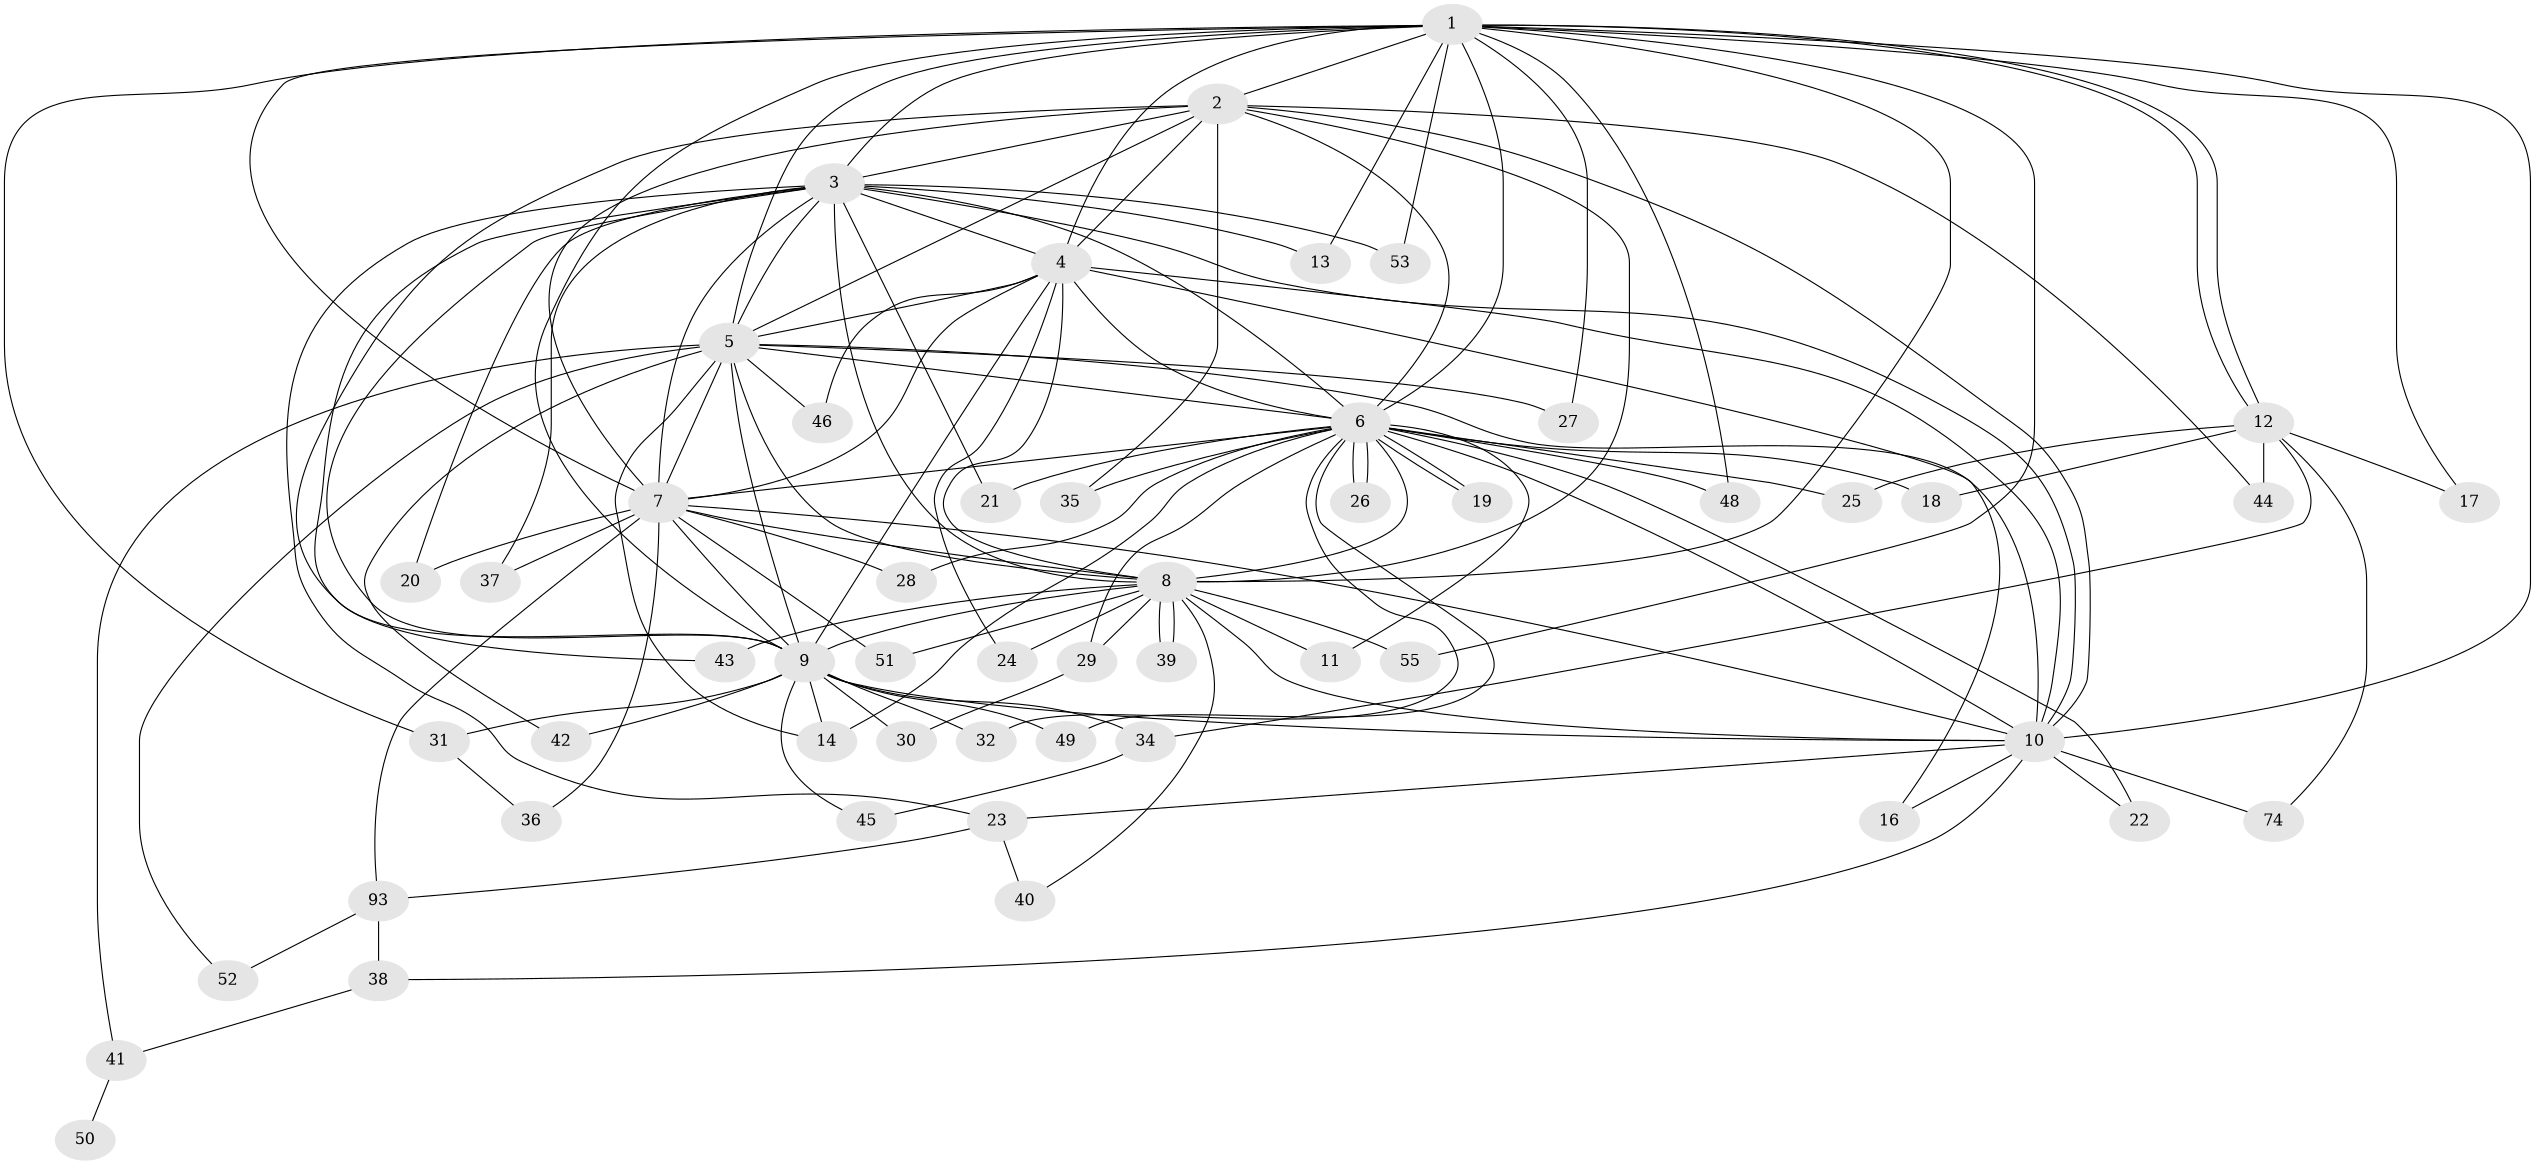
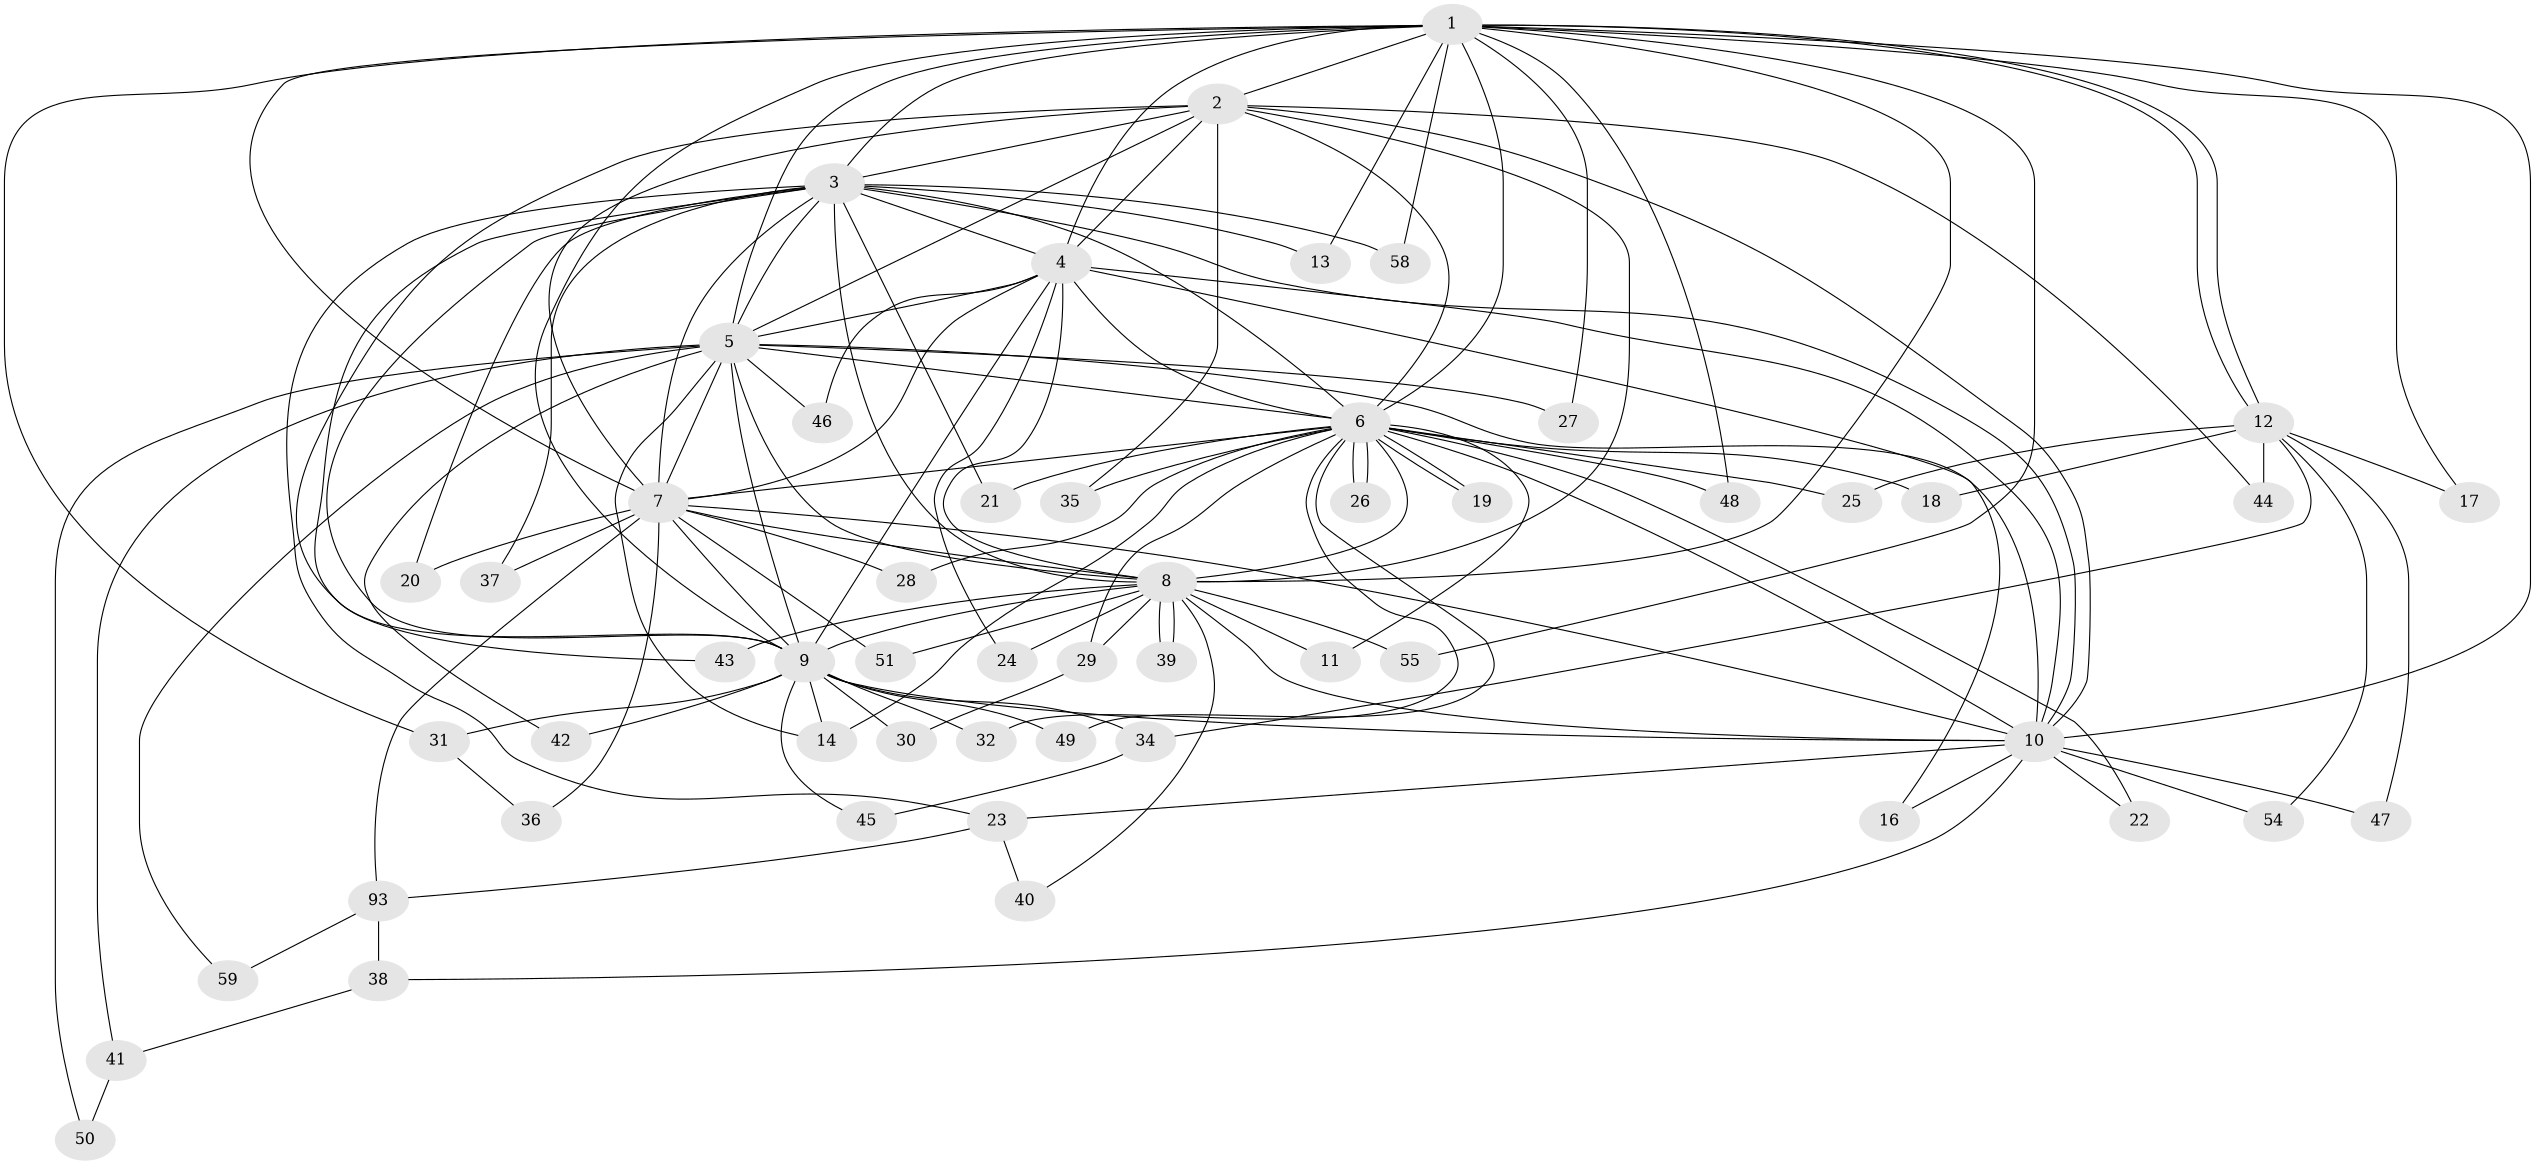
  graph {
    node [color=gray90 style=filled]
    1
    2
    3
    4
    5
    6
    7
    8
    9
    10
    12
    13
    n13 [label=55]
    17
    27
    31
    48
-   53
+   53 [label=58]
    35
    44
    20
    21
    23
    37
    43
    16
    24
    46
    14
    41
    42
    50
-   52
+   52 [label=59]
    11
    18
    19
    22
    25
    26
    28
    29
    32
    49
    n44 [label=93]
    36
    51
    39
    40
    30
    34
    45
    38
-   54 [label=74]
+   47
+   54
    1 -- 2
    1 -- 3
    1 -- 4
    1 -- 5
    1 -- 6
    1 -- 7
    1 -- 8
    1 -- 9
    1 -- 10
    1 -- 12
    1 -- 12
    1 -- 13
    1 -- n13
    1 -- 17
    1 -- 27
    1 -- 31
    1 -- 48
    1 -- 53
    2 -- 3
    2 -- 4
    2 -- 5
    2 -- 6
    2 -- 7
    2 -- 8
    2 -- 9
    2 -- 10
    2 -- 35
    2 -- 44
    3 -- 4
    3 -- 5
    3 -- 6
    3 -- 7
    3 -- 8
    3 -- 9
    3 -- 10
    3 -- 13
    3 -- 53
    3 -- 20
    3 -- 21
    3 -- 23
    3 -- 37
    3 -- 43
    4 -- 5
    4 -- 6
    4 -- 7
    4 -- 8
    4 -- 9
    4 -- 10
    4 -- 16
    4 -- 24
    4 -- 46
    5 -- 6
    5 -- 7
    5 -- 8
    5 -- 9
    5 -- 10
    5 -- 27
    5 -- 46
    5 -- 14
    5 -- 41
    5 -- 42
+   5 -- 50
    5 -- 52
    6 -- 7
    6 -- 8
    6 -- 10
    6 -- 48
    6 -- 35
    6 -- 21
    6 -- 14
    6 -- 11
    6 -- 18
    6 -- 19
    6 -- 19
    6 -- 22
    6 -- 25
    6 -- 26
    6 -- 26
    6 -- 28
    6 -- 29
    6 -- 32
    6 -- 49
    7 -- 8
    7 -- 9
    7 -- 10
    7 -- 20
    7 -- 37
    7 -- 28
    7 -- n44
    7 -- 36
    7 -- 51
    8 -- 9
    8 -- 10
    8 -- n13
    8 -- 43
    8 -- 24
    8 -- 11
    8 -- 29
    8 -- 51
    8 -- 39
    8 -- 39
    8 -- 40
    9 -- 10
    9 -- 31
    9 -- 14
    9 -- 42
    9 -- 32
    9 -- 49
    9 -- 30
    9 -- 34
    9 -- 45
    10 -- 23
    10 -- 16
    10 -- 22
    10 -- 38
+   10 -- 47
    10 -- 54
    12 -- 17
    12 -- 44
    12 -- 18
    12 -- 25
    12 -- 34
+   12 -- 47
    12 -- 54
    31 -- 36
    23 -- n44
    23 -- 40
    41 -- 50
    29 -- 30
    n44 -- 52
    n44 -- 38
    34 -- 45
    38 -- 41
  }
